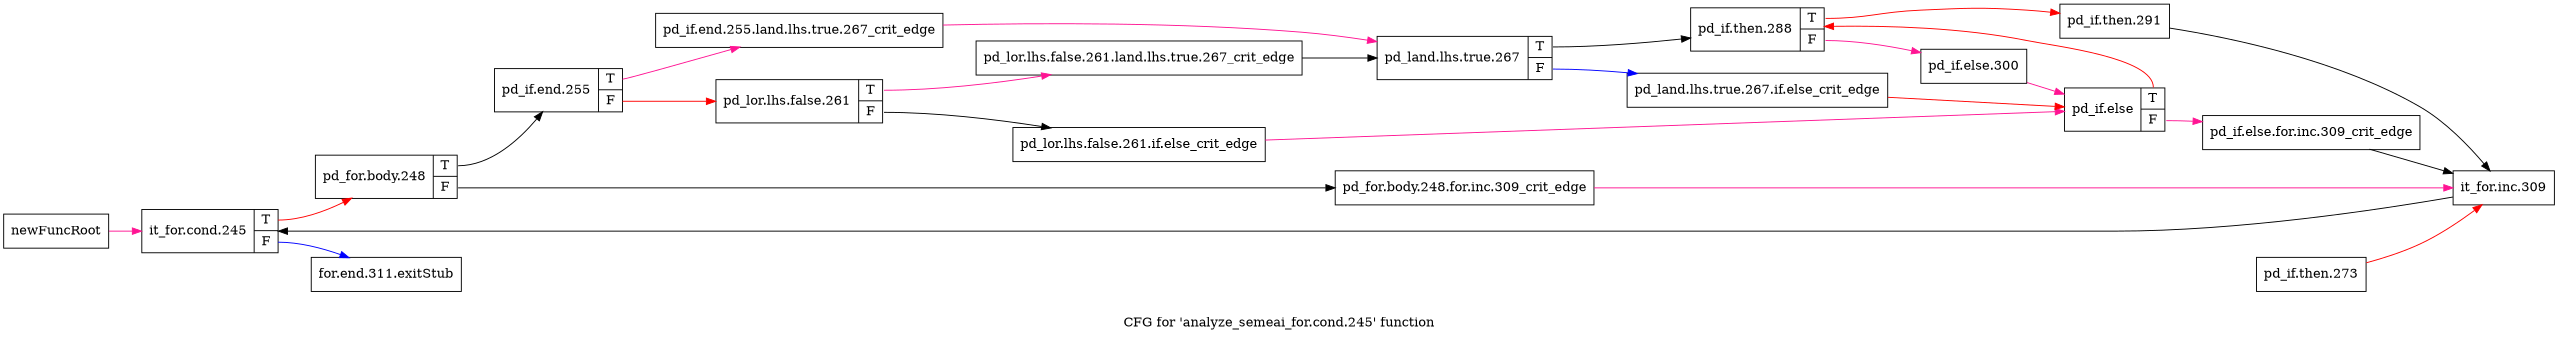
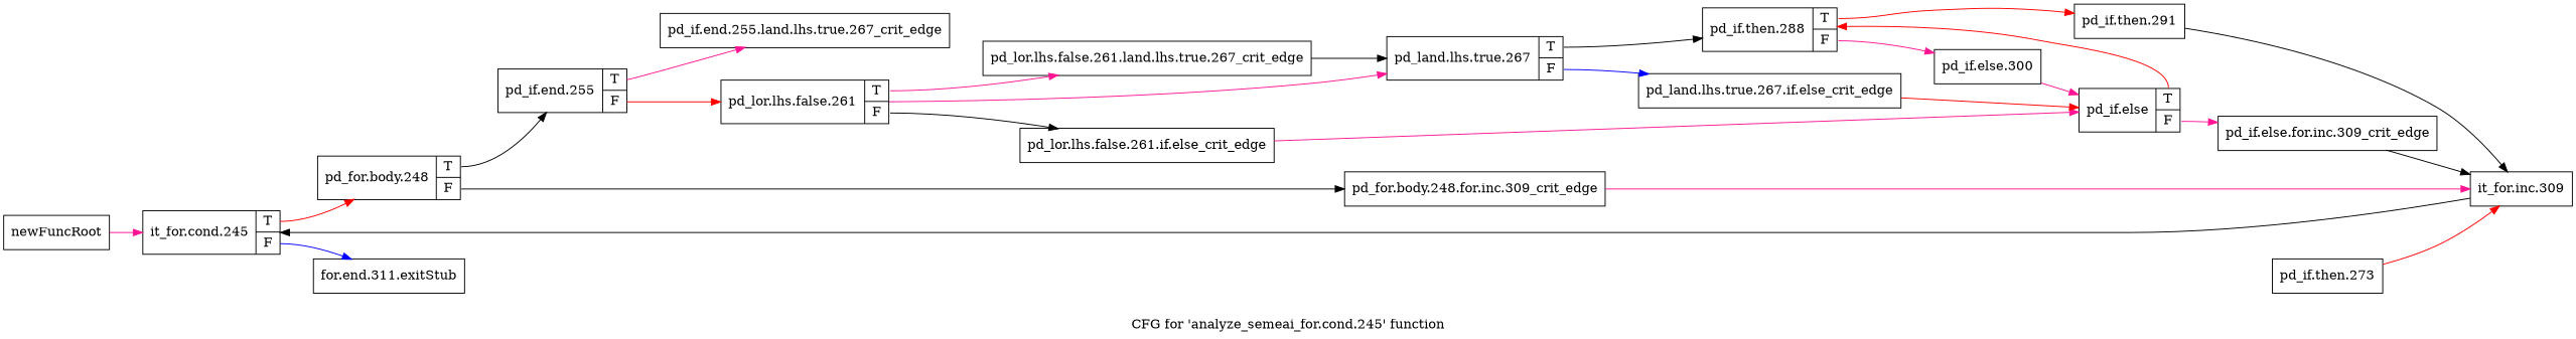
  digraph {
    label="CFG for 'analyze_semeai_for.cond.245' function"
    rankdir=LR
    node [shape=record]
    edge [color=deeppink]
    n1 [label="{newFuncRoot}"]
    n2 [label="{it_for.cond.245|{<s0>T|<s1>F}}"]
    n3 [label="{for.end.311.exitStub}"]
    n4 [label="{pd_for.body.248|{<s0>T|<s1>F}}"]
    n5 [label="{pd_if.end.255|{<s0>T|<s1>F}}"]
    n6 [label="{pd_for.body.248.for.inc.309_crit_edge}"]
    n7 [label="{pd_if.end.255.land.lhs.true.267_crit_edge}"]
    n8 [label="{pd_lor.lhs.false.261|{<s0>T|<s1>F}}"]
    n9 [label="{it_for.inc.309}"]
    n10 [label="{pd_land.lhs.true.267|{<s0>T|<s1>F}}"]
    n11 [label="{pd_lor.lhs.false.261.land.lhs.true.267_crit_edge}"]
    n12 [label="{pd_lor.lhs.false.261.if.else_crit_edge}"]
    n13 [label="{pd_if.then.288|{<s0>T|<s1>F}}"]
    n14 [label="{pd_land.lhs.true.267.if.else_crit_edge}"]
    n15 [label="{pd_if.else|{<s0>T|<s1>F}}"]
    n16 [label="{pd_if.else.for.inc.309_crit_edge}"]
    n17 [label="{pd_if.then.291}"]
    n18 [label="{pd_if.else.300}"]
    n19 [label="{pd_if.then.273}"]
    n1 -> n2
    n2 -> n3 [color=blue tailport=s1]
    n2 -> n4 [color=red tailport=s0]
    n4 -> n5 [color=black tailport=s0]
    n4 -> n6 [color=black tailport=s1]
    n5 -> n7 [tailport=s0]
    n5 -> n8 [color=red tailport=s1]
    n6 -> n9
-   n7 -> n10
+   n8 -> n10
    n8 -> n11 [tailport=s0]
    n8 -> n12 [color=black tailport=s1]
    n9 -> n2 [color=black]
    n10 -> n13 [color=black tailport=s0]
    n10 -> n14 [color=blue tailport=s1]
    n11 -> n10 [color=black]
    n12 -> n15
    n13 -> n17 [color=red tailport=s0]
    n13 -> n18 [tailport=s1]
    n14 -> n15 [color=red]
    n15 -> n13 [color=red tailport=s0]
    n15 -> n16 [tailport=s1]
    n16 -> n9 [color=black]
    n17 -> n9 [color=black]
    n18 -> n15
    n19 -> n9 [color=red]
  }
